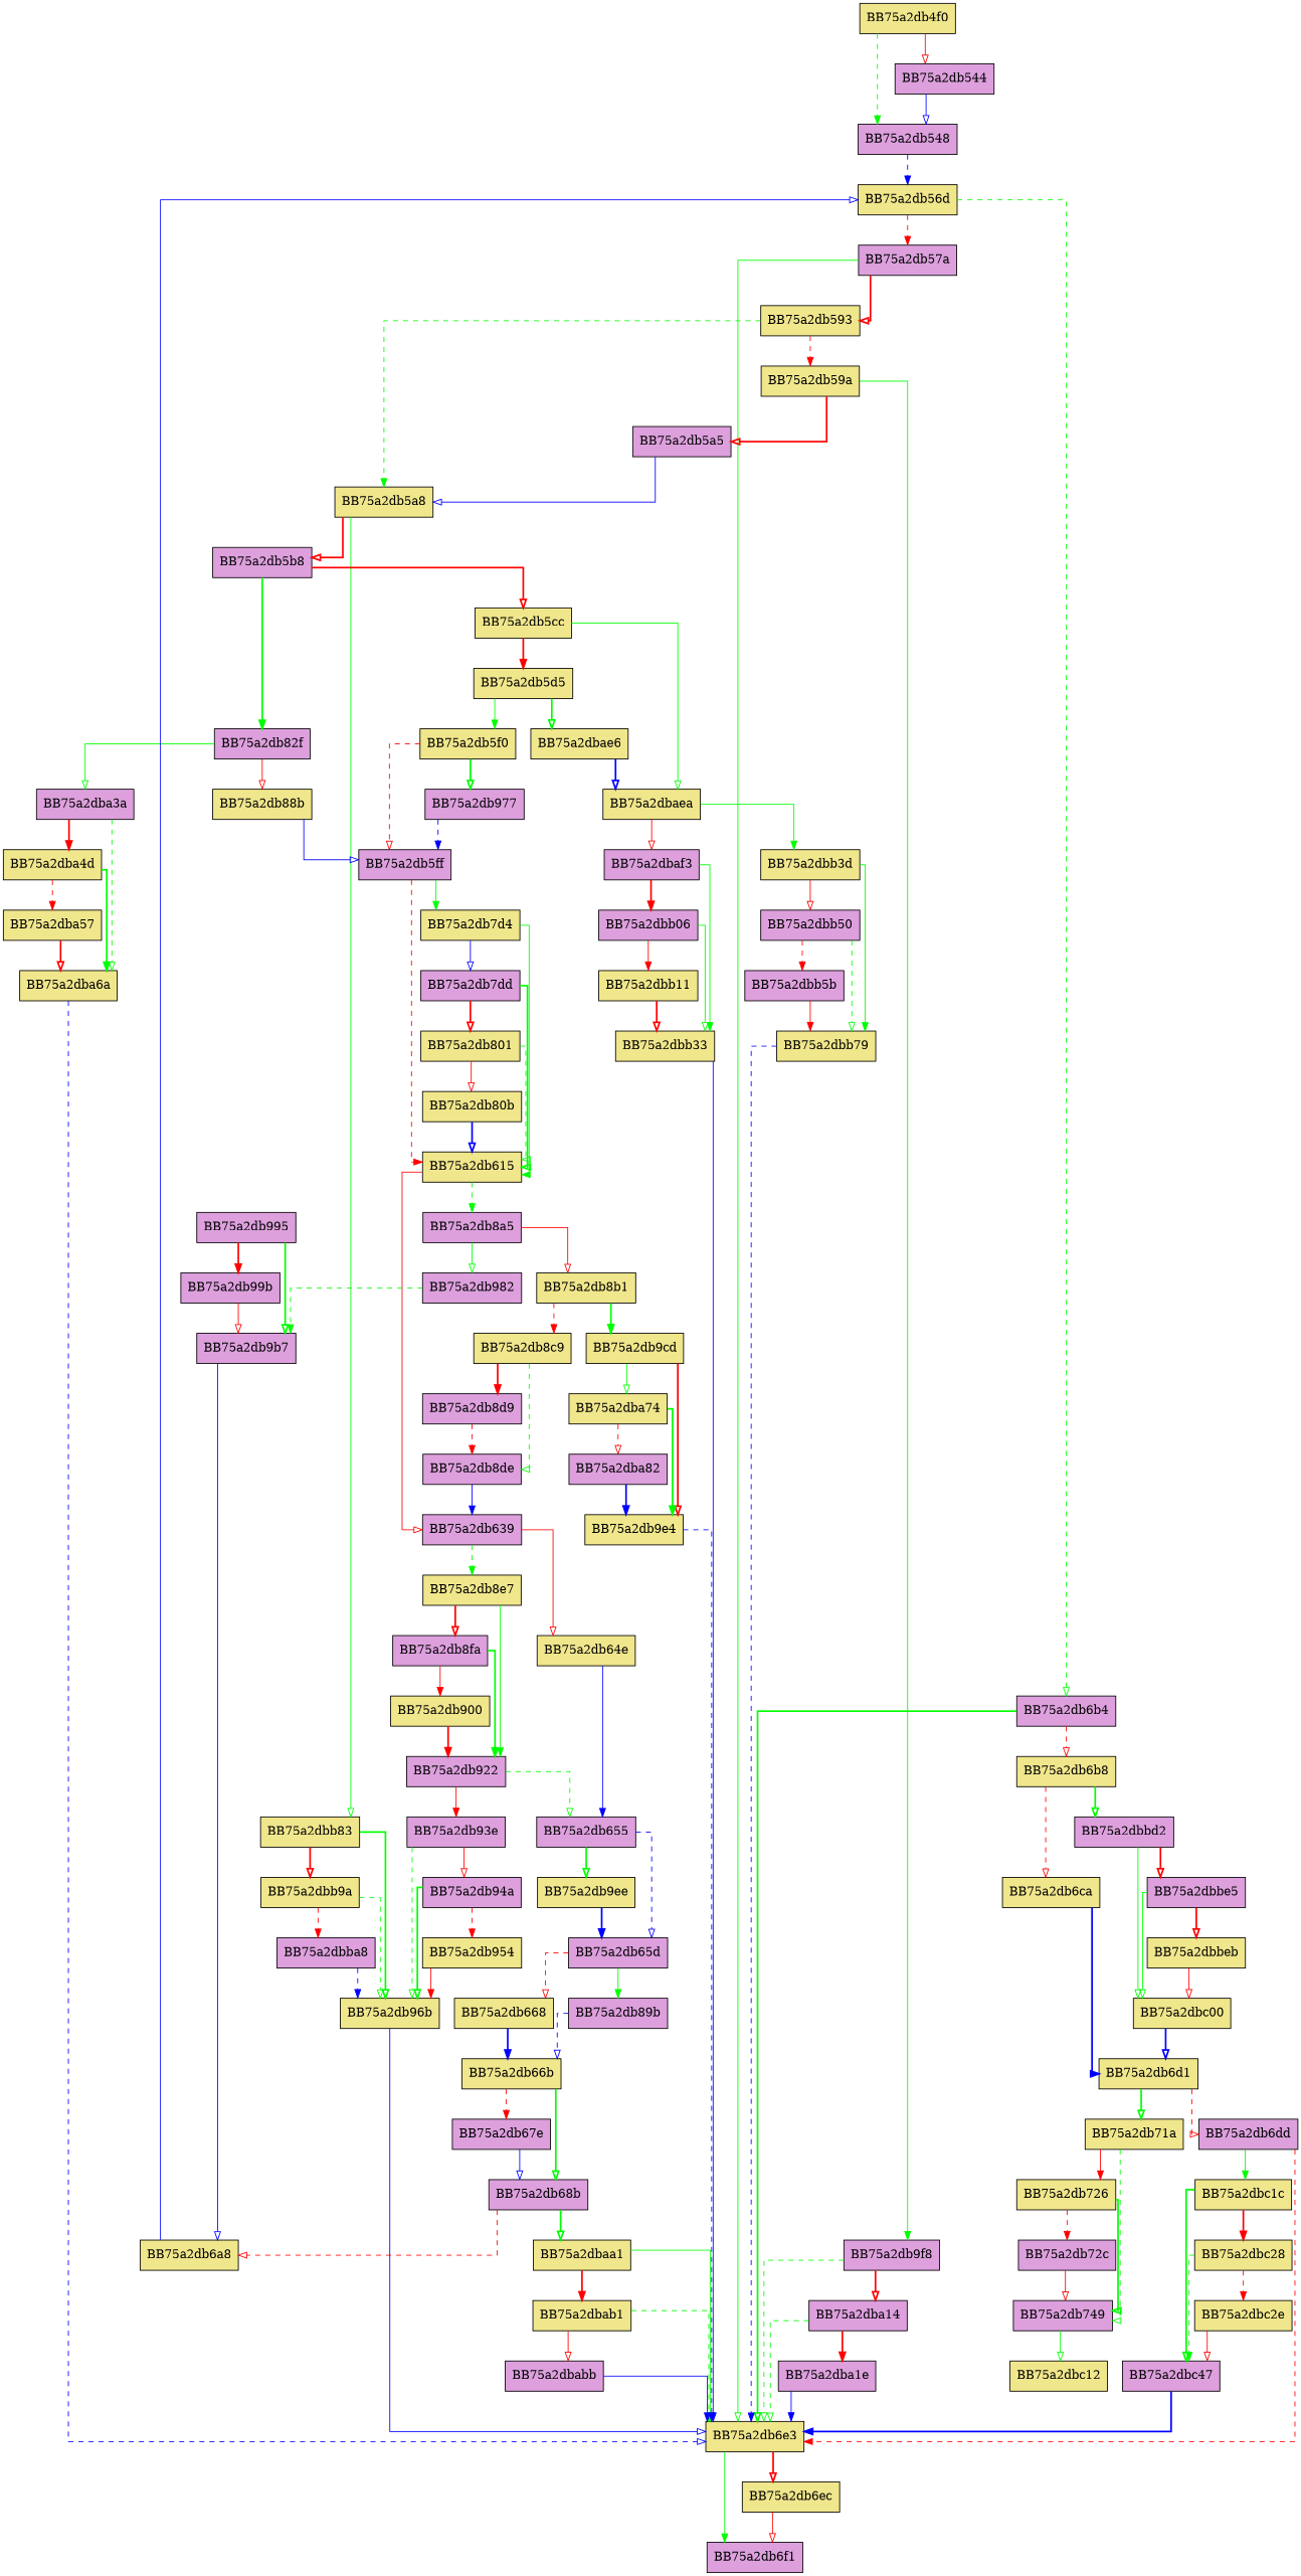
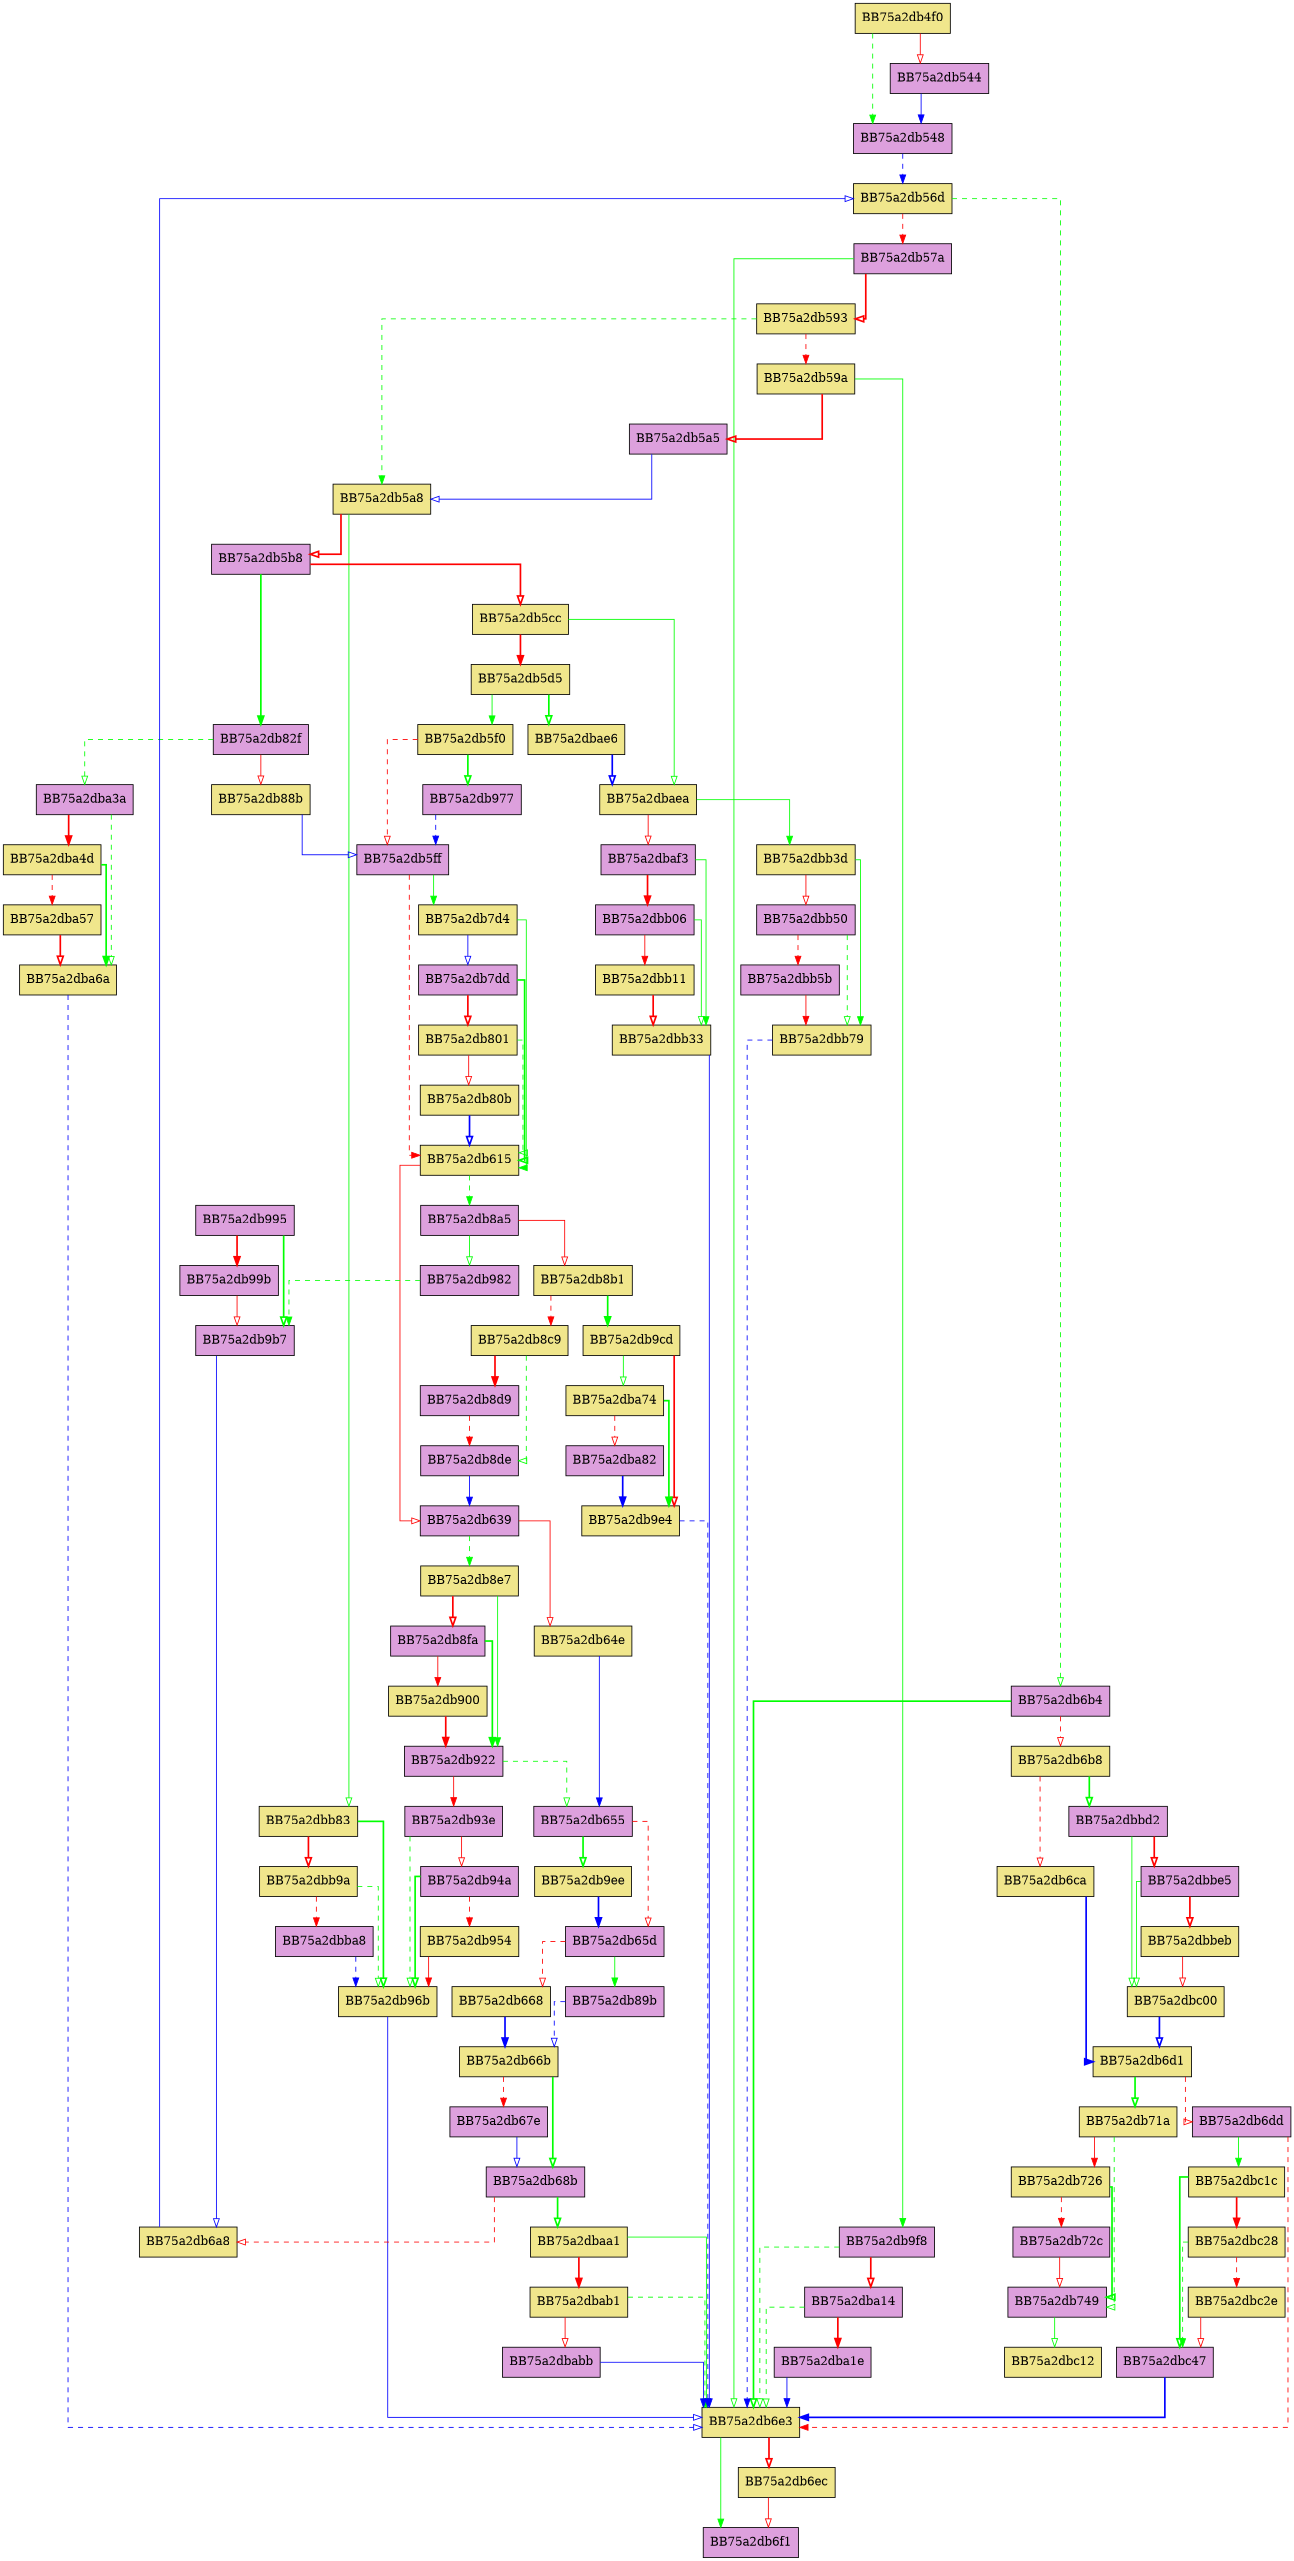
  digraph {
    splines=ortho
    node [fillcolor=khaki shape=box style=filled]
    edge [arrowhead=onormal color=red style=solid]
    BB75a2db548 [fillcolor=plum]
    BB75a2db4f0
    BB75a2db544 [fillcolor=plum]
    BB75a2db56d
    BB75a2db6b4 [fillcolor=plum]
    BB75a2db57a [fillcolor=plum]
    BB75a2db6e3
    BB75a2db6b8
    BB75a2db593
    BB75a2db6f1 [fillcolor=plum]
    BB75a2db6ec
    BB75a2dbbd2 [fillcolor=plum]
    BB75a2db6ca
    BB75a2db5a8
    BB75a2db59a
    BB75a2dbb83
    BB75a2db5b8 [fillcolor=plum]
    BB75a2db9f8 [fillcolor=plum]
    BB75a2db5a5 [fillcolor=plum]
    BB75a2db96b
    BB75a2dbb9a
    BB75a2db82f [fillcolor=plum]
    BB75a2db5cc
    BB75a2dba14 [fillcolor=plum]
    BB75a2dba1e [fillcolor=plum]
    BB75a2dbba8 [fillcolor=plum]
    BB75a2dba3a [fillcolor=plum]
    BB75a2db88b
    BB75a2dbaea
    BB75a2db5d5
    BB75a2dba6a
    BB75a2dba4d
    BB75a2db5ff [fillcolor=plum]
    BB75a2dbb3d
    BB75a2dbaf3 [fillcolor=plum]
    BB75a2dbae6
    BB75a2db5f0
    BB75a2dbb79
    BB75a2dbb50 [fillcolor=plum]
    BB75a2dbb33
    BB75a2dbb06 [fillcolor=plum]
    n42 [fillcolor=plum label=BB75a2db977]
    BB75a2db7d4
    BB75a2db615
    BB75a2db7dd [fillcolor=plum]
    BB75a2db8a5 [fillcolor=plum]
    BB75a2db639 [fillcolor=plum]
    BB75a2db801
    BB75a2db982 [fillcolor=plum]
    BB75a2db8b1
    BB75a2db8e7
    BB75a2db64e
    BB75a2db9b7 [fillcolor=plum]
    BB75a2db9cd
    BB75a2db8c9
    BB75a2db922 [fillcolor=plum]
    BB75a2db8fa [fillcolor=plum]
    BB75a2db655 [fillcolor=plum]
    BB75a2db93e [fillcolor=plum]
    BB75a2db900
    BB75a2db9ee
    BB75a2db65d [fillcolor=plum]
    BB75a2db89b [fillcolor=plum]
    BB75a2db668
    BB75a2db66b
    BB75a2db68b [fillcolor=plum]
    BB75a2db67e [fillcolor=plum]
    BB75a2dbaa1
    BB75a2db6a8
    BB75a2dbab1
    BB75a2dbabb [fillcolor=plum]
    BB75a2dbc00
    BB75a2dbbe5 [fillcolor=plum]
    BB75a2db6d1
    BB75a2dbbeb
    BB75a2db71a
    BB75a2db6dd [fillcolor=plum]
    BB75a2db749 [fillcolor=plum]
    BB75a2db726
    BB75a2dbc1c
    BB75a2dbc12
    BB75a2db72c [fillcolor=plum]
    BB75a2dbc47 [fillcolor=plum]
    BB75a2dbc28
    BB75a2dbc2e
    BB75a2db80b
    BB75a2dba57
    BB75a2db995 [fillcolor=plum]
    BB75a2db99b [fillcolor=plum]
    BB75a2dba74
    BB75a2db9e4
    BB75a2db8de [fillcolor=plum]
    BB75a2db8d9 [fillcolor=plum]
    BB75a2dba82 [fillcolor=plum]
    BB75a2db94a [fillcolor=plum]
    BB75a2db954
    BB75a2dbb5b [fillcolor=plum]
    BB75a2dbb11
    BB75a2db548 -> BB75a2db56d [arrowhead=normal color=blue style=dashed]
    BB75a2db4f0 -> BB75a2db548 [arrowhead=normal color=green style=dashed]
    BB75a2db4f0 -> BB75a2db544
-   BB75a2db544 -> BB75a2db548 [color=blue]
+   BB75a2db544 -> BB75a2db548 [arrowhead=normal color=blue]
    BB75a2db56d -> BB75a2db6b4 [color=green style=dashed]
    BB75a2db56d -> BB75a2db57a [arrowhead=normal style=dashed]
    BB75a2db6b4 -> BB75a2db6e3 [color=green style=bold]
    BB75a2db6b4 -> BB75a2db6b8 [style=dashed]
    BB75a2db57a -> BB75a2db6e3 [color=green]
    BB75a2db57a -> BB75a2db593 [style=bold]
    BB75a2db6e3 -> BB75a2db6f1 [arrowhead=normal color=green]
    BB75a2db6e3 -> BB75a2db6ec [style=bold]
    BB75a2db6b8 -> BB75a2dbbd2 [color=green style=bold]
    BB75a2db6b8 -> BB75a2db6ca [style=dashed]
    BB75a2db593 -> BB75a2db5a8 [arrowhead=normal color=green style=dashed]
    BB75a2db593 -> BB75a2db59a [arrowhead=normal style=dashed]
    BB75a2db6ec -> BB75a2db6f1
    BB75a2dbbd2 -> BB75a2dbc00 [color=green]
    BB75a2dbbd2 -> BB75a2dbbe5 [style=bold]
    BB75a2db6ca -> BB75a2db6d1 [arrowhead=normal color=blue style=bold]
    BB75a2db5a8 -> BB75a2dbb83 [color=green]
    BB75a2db5a8 -> BB75a2db5b8 [style=bold]
    BB75a2db59a -> BB75a2db9f8 [arrowhead=normal color=green]
    BB75a2db59a -> BB75a2db5a5 [style=bold]
    BB75a2dbb83 -> BB75a2db96b [color=green style=bold]
    BB75a2dbb83 -> BB75a2dbb9a [style=bold]
    BB75a2db5b8 -> BB75a2db82f [arrowhead=normal color=green style=bold]
    BB75a2db5b8 -> BB75a2db5cc [style=bold]
    BB75a2db9f8 -> BB75a2db6e3 [color=green style=dashed]
    BB75a2db9f8 -> BB75a2dba14 [style=bold]
    BB75a2db5a5 -> BB75a2db5a8 [color=blue]
    BB75a2db96b -> BB75a2db6e3 [color=blue]
    BB75a2dbb9a -> BB75a2db96b [color=green style=dashed]
    BB75a2dbb9a -> BB75a2dbba8 [arrowhead=normal style=dashed]
-   BB75a2db82f -> BB75a2dba3a [color=green]
+   BB75a2db82f -> BB75a2dba3a [color=green style=dashed]
    BB75a2db82f -> BB75a2db88b
    BB75a2db5cc -> BB75a2dbaea [color=green]
    BB75a2db5cc -> BB75a2db5d5 [arrowhead=normal style=bold]
    BB75a2dba14 -> BB75a2db6e3 [color=green style=dashed]
    BB75a2dba14 -> BB75a2dba1e [arrowhead=normal style=bold]
    BB75a2dba1e -> BB75a2db6e3 [arrowhead=normal color=blue]
    BB75a2dbba8 -> BB75a2db96b [arrowhead=normal color=blue style=dashed]
    BB75a2dba3a -> BB75a2dba6a [color=green style=dashed]
    BB75a2dba3a -> BB75a2dba4d [arrowhead=normal style=bold]
    BB75a2db88b -> BB75a2db5ff [color=blue]
    BB75a2dbaea -> BB75a2dbb3d [arrowhead=normal color=green]
    BB75a2dbaea -> BB75a2dbaf3
    BB75a2db5d5 -> BB75a2dbae6 [color=green style=bold]
    BB75a2db5d5 -> BB75a2db5f0 [arrowhead=normal color=green]
    BB75a2dba6a -> BB75a2db6e3 [color=blue style=dashed]
    BB75a2dba4d -> BB75a2dba6a [arrowhead=normal color=green style=bold]
    BB75a2dba4d -> BB75a2dba57 [arrowhead=normal style=dashed]
    BB75a2db5ff -> BB75a2db7d4 [arrowhead=normal color=green]
    BB75a2db5ff -> BB75a2db615 [arrowhead=normal style=dashed]
    BB75a2dbb3d -> BB75a2dbb79 [arrowhead=normal color=green]
    BB75a2dbb3d -> BB75a2dbb50
    BB75a2dbaf3 -> BB75a2dbb33 [arrowhead=normal color=green]
    BB75a2dbaf3 -> BB75a2dbb06 [arrowhead=normal style=bold]
    BB75a2dbae6 -> BB75a2dbaea [color=blue style=bold]
    BB75a2db5f0 -> BB75a2db5ff [style=dashed]
    BB75a2db5f0 -> n42 [color=green style=bold]
    BB75a2dbb79 -> BB75a2db6e3 [arrowhead=normal color=blue style=dashed]
    BB75a2dbb50 -> BB75a2dbb79 [color=green style=dashed]
    BB75a2dbb50 -> BB75a2dbb5b [arrowhead=normal style=dashed]
    BB75a2dbb33 -> BB75a2db6e3 [arrowhead=normal color=blue]
    BB75a2dbb06 -> BB75a2dbb33 [color=green]
    BB75a2dbb06 -> BB75a2dbb11 [arrowhead=normal]
    n42 -> BB75a2db5ff [arrowhead=normal color=blue style=dashed]
    BB75a2db7d4 -> BB75a2db615 [arrowhead=normal color=green]
    BB75a2db7d4 -> BB75a2db7dd [color=blue]
    BB75a2db615 -> BB75a2db8a5 [arrowhead=normal color=green style=dashed]
    BB75a2db615 -> BB75a2db639
    BB75a2db7dd -> BB75a2db615 [color=green style=bold]
    BB75a2db7dd -> BB75a2db801 [style=bold]
    BB75a2db8a5 -> BB75a2db982 [color=green]
    BB75a2db8a5 -> BB75a2db8b1
    BB75a2db639 -> BB75a2db8e7 [arrowhead=normal color=green style=dashed]
    BB75a2db639 -> BB75a2db64e
    BB75a2db801 -> BB75a2db615 [color=green style=dashed]
    BB75a2db801 -> BB75a2db80b
    BB75a2db982 -> BB75a2db9b7 [arrowhead=normal color=green style=dashed]
    BB75a2db8b1 -> BB75a2db9cd [arrowhead=normal color=green style=bold]
    BB75a2db8b1 -> BB75a2db8c9 [arrowhead=normal style=dashed]
    BB75a2db8e7 -> BB75a2db922 [arrowhead=normal color=green]
    BB75a2db8e7 -> BB75a2db8fa [style=bold]
    BB75a2db64e -> BB75a2db655 [arrowhead=normal color=blue]
    BB75a2db9b7 -> BB75a2db6a8 [color=blue]
    BB75a2db9cd -> BB75a2dba74 [color=green]
    BB75a2db9cd -> BB75a2db9e4 [style=bold]
    BB75a2db8c9 -> BB75a2db8de [color=green style=dashed]
    BB75a2db8c9 -> BB75a2db8d9 [arrowhead=normal style=bold]
    BB75a2db922 -> BB75a2db655 [color=green style=dashed]
    BB75a2db922 -> BB75a2db93e [arrowhead=normal]
    BB75a2db8fa -> BB75a2db922 [arrowhead=normal color=green style=bold]
    BB75a2db8fa -> BB75a2db900 [arrowhead=normal]
    BB75a2db655 -> BB75a2db9ee [color=green style=bold]
-   BB75a2db655 -> BB75a2db65d [color=blue style=dashed]
+   BB75a2db655 -> BB75a2db65d [style=dashed]
    BB75a2db93e -> BB75a2db96b [color=green style=dashed]
    BB75a2db93e -> BB75a2db94a
    BB75a2db900 -> BB75a2db922 [arrowhead=normal style=bold]
    BB75a2db9ee -> BB75a2db65d [arrowhead=normal color=blue style=bold]
    BB75a2db65d -> BB75a2db89b [arrowhead=normal color=green]
    BB75a2db65d -> BB75a2db668 [style=dashed]
    BB75a2db89b -> BB75a2db66b [color=blue style=dashed]
    BB75a2db668 -> BB75a2db66b [arrowhead=normal color=blue style=bold]
    BB75a2db66b -> BB75a2db68b [color=green style=bold]
    BB75a2db66b -> BB75a2db67e [arrowhead=normal style=dashed]
    BB75a2db68b -> BB75a2dbaa1 [color=green style=bold]
    BB75a2db68b -> BB75a2db6a8 [style=dashed]
    BB75a2db67e -> BB75a2db68b [color=blue]
    BB75a2dbaa1 -> BB75a2db6e3 [arrowhead=normal color=green]
    BB75a2dbaa1 -> BB75a2dbab1 [arrowhead=normal style=bold]
    BB75a2db6a8 -> BB75a2db56d [color=blue]
    BB75a2dbab1 -> BB75a2db6e3 [arrowhead=normal color=green style=dashed]
    BB75a2dbab1 -> BB75a2dbabb
    BB75a2dbabb -> BB75a2db6e3 [arrowhead=normal color=blue]
    BB75a2dbc00 -> BB75a2db6d1 [color=blue style=bold]
    BB75a2dbbe5 -> BB75a2dbc00 [color=green]
    BB75a2dbbe5 -> BB75a2dbbeb [style=bold]
    BB75a2db6d1 -> BB75a2db71a [color=green style=bold]
    BB75a2db6d1 -> BB75a2db6dd [style=dashed]
    BB75a2dbbeb -> BB75a2dbc00
    BB75a2db71a -> BB75a2db749 [color=green style=dashed]
    BB75a2db71a -> BB75a2db726 [arrowhead=normal]
    BB75a2db6dd -> BB75a2db6e3 [arrowhead=normal style=dashed]
    BB75a2db6dd -> BB75a2dbc1c [arrowhead=normal color=green]
    BB75a2db749 -> BB75a2dbc12 [color=green]
    BB75a2db726 -> BB75a2db749 [color=green style=bold]
    BB75a2db726 -> BB75a2db72c [arrowhead=normal style=dashed]
    BB75a2dbc1c -> BB75a2dbc47 [color=green style=bold]
    BB75a2dbc1c -> BB75a2dbc28 [arrowhead=normal style=bold]
    BB75a2db72c -> BB75a2db749
    BB75a2dbc47 -> BB75a2db6e3 [arrowhead=normal color=blue style=bold]
    BB75a2dbc28 -> BB75a2dbc47 [arrowhead=normal color=green style=dashed]
    BB75a2dbc28 -> BB75a2dbc2e [arrowhead=normal style=dashed]
    BB75a2dbc2e -> BB75a2dbc47
    BB75a2db80b -> BB75a2db615 [color=blue style=bold]
    BB75a2dba57 -> BB75a2dba6a [style=bold]
    BB75a2db995 -> BB75a2db9b7 [color=green style=bold]
    BB75a2db995 -> BB75a2db99b [arrowhead=normal style=bold]
    BB75a2db99b -> BB75a2db9b7
    BB75a2dba74 -> BB75a2db9e4 [arrowhead=normal color=green style=bold]
    BB75a2dba74 -> BB75a2dba82 [style=dashed]
    BB75a2db9e4 -> BB75a2db6e3 [arrowhead=normal color=blue style=dashed]
    BB75a2db8de -> BB75a2db639 [arrowhead=normal color=blue]
    BB75a2db8d9 -> BB75a2db8de [arrowhead=normal style=dashed]
    BB75a2dba82 -> BB75a2db9e4 [arrowhead=normal color=blue style=bold]
    BB75a2db94a -> BB75a2db96b [color=green style=bold]
    BB75a2db94a -> BB75a2db954 [arrowhead=normal style=dashed]
    BB75a2db954 -> BB75a2db96b [arrowhead=normal]
    BB75a2dbb5b -> BB75a2dbb79 [arrowhead=normal]
    BB75a2dbb11 -> BB75a2dbb33 [style=bold]
  }
